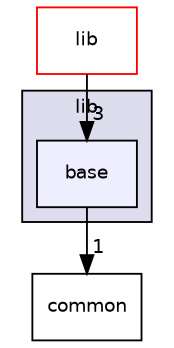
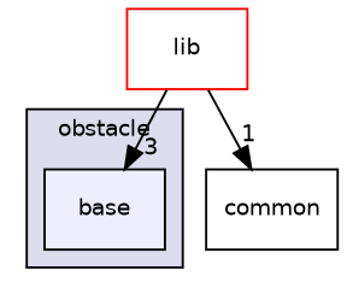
  digraph {
    compound=true
    node [fontname=Helvetica fontsize=10 shape=box style=filled]
    edge [labeldistance=1.5 labelfontname=Helvetica labelfontsize=10]
    n1 [fillcolor="#eeeeff" label=base pencolor=black]
    n2 [label=common style=""]
    n3 [color=red fillcolor=white label=lib]
    subgraph cluster_1 {
      bgcolor="#ddddee"
      fontname=Helvetica
      fontsize=10
-     label=lib
+     label=obstacle
      pencolor=black
      n1
    }
-   n1 -> n2 [headlabel=1]
+   n3 -> n2 [headlabel=1]
    n3 -> n1 [headlabel=3]
  }
